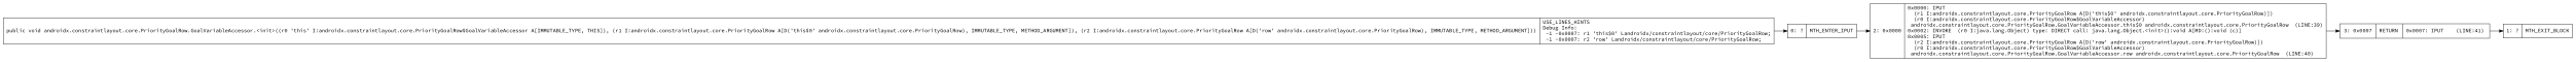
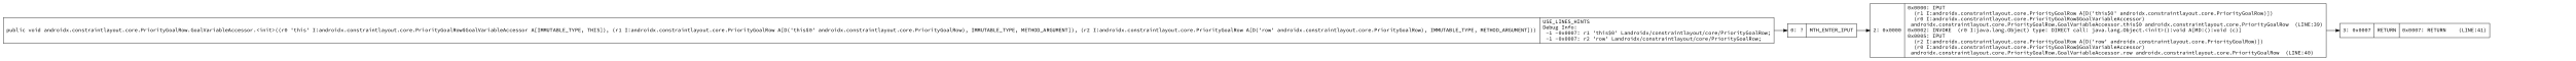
  digraph {
    fontname="Source Code Pro"
    rankdir=LR
    node [fontname="Source Code Pro" shape=record]
    edge [fontname="Source Code Pro"]
    n1 [label="{0\:\ ?|MTH_ENTER_IPUT\l}"]
    n2 [label="{2\:\ 0x0000|0x0000: IPUT  \l  (r1 I:androidx.constraintlayout.core.PriorityGoalRow A[D('this$0' androidx.constraintlayout.core.PriorityGoalRow)])\l  (r0 I:androidx.constraintlayout.core.PriorityGoalRow$GoalVariableAccessor)\l androidx.constraintlayout.core.PriorityGoalRow.GoalVariableAccessor.this$0 androidx.constraintlayout.core.PriorityGoalRow  (LINE:39)\l0x0002: INVOKE  (r0 I:java.lang.Object) type: DIRECT call: java.lang.Object.\<init\>():void A[MD:():void (c)]\l0x0005: IPUT  \l  (r2 I:androidx.constraintlayout.core.PriorityGoalRow A[D('row' androidx.constraintlayout.core.PriorityGoalRow)])\l  (r0 I:androidx.constraintlayout.core.PriorityGoalRow$GoalVariableAccessor)\l androidx.constraintlayout.core.PriorityGoalRow.GoalVariableAccessor.row androidx.constraintlayout.core.PriorityGoalRow  (LINE:40)\l}"]
-   n3 [label="{3\:\ 0x0007|RETURN\l|0x0007: IPUT    (LINE:41)\l}"]
-   n4 [label="{1\:\ ?|MTH_EXIT_BLOCK\l}"]
+   n3 [label="{3\:\ 0x0007|RETURN\l|0x0007: RETURN    (LINE:41)\l}"]
    n5 [label="{public void androidx.constraintlayout.core.PriorityGoalRow.GoalVariableAccessor.\<init\>((r0 'this' I:androidx.constraintlayout.core.PriorityGoalRow$GoalVariableAccessor A[IMMUTABLE_TYPE, THIS]), (r1 I:androidx.constraintlayout.core.PriorityGoalRow A[D('this$0' androidx.constraintlayout.core.PriorityGoalRow), IMMUTABLE_TYPE, METHOD_ARGUMENT]), (r2 I:androidx.constraintlayout.core.PriorityGoalRow A[D('row' androidx.constraintlayout.core.PriorityGoalRow), IMMUTABLE_TYPE, METHOD_ARGUMENT]))  | USE_LINES_HINTS\lDebug Info:\l  \-1 \-0x0007: r1 'this$0' Landroidx\/constraintlayout\/core\/PriorityGoalRow;\l  \-1 \-0x0007: r2 'row' Landroidx\/constraintlayout\/core\/PriorityGoalRow;\l}"]
    n1 -> n2
    n2 -> n3
-   n3 -> n4
    n5 -> n1
  }
